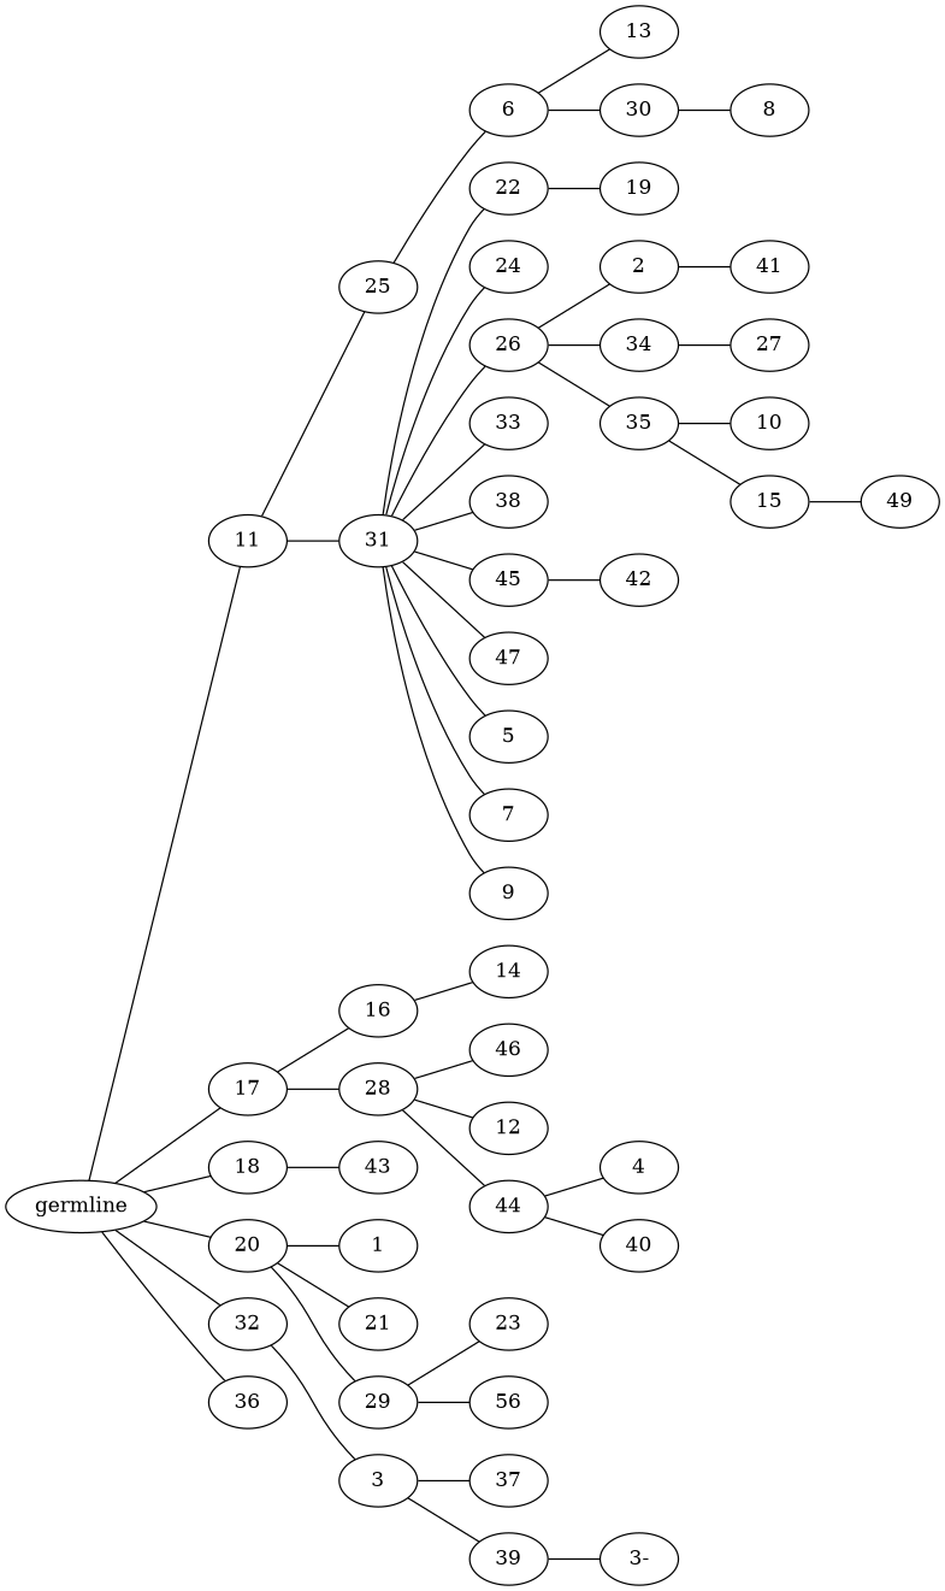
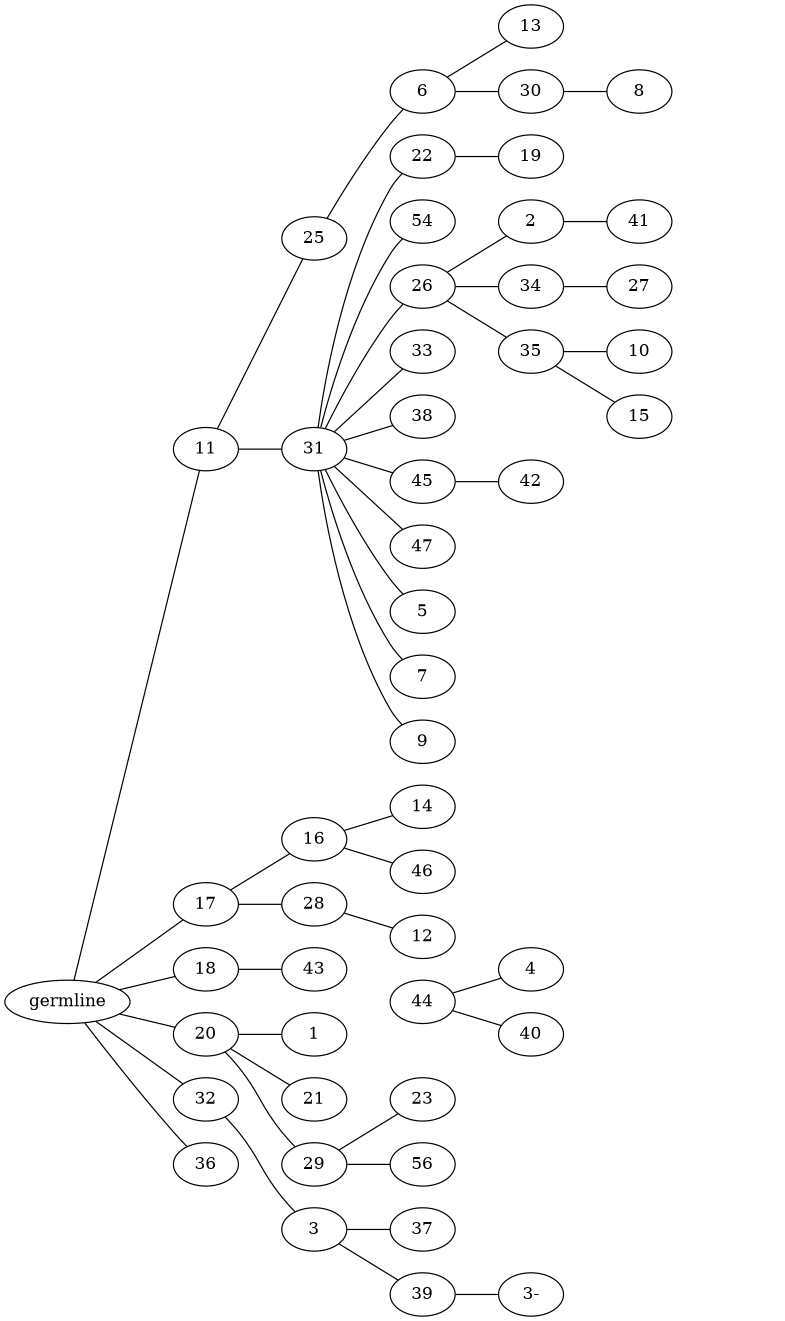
  graph {
    rankdir=LR
    n1 [label=germline]
    n2 [label=11]
    n3 [label=17]
    n4 [label=18]
    n5 [label=20]
    n6 [label=32]
    n7 [label=36]
    n8 [label=25]
    n9 [label=31]
    n10 [label=16]
    n11 [label=28]
    n12 [label=43]
    n13 [label=1]
    n14 [label=21]
    n15 [label=29]
    n16 [label=3]
    n17 [label=6]
    n18 [label=22]
-   n19 [label=24]
+   n19 [label=54]
    n20 [label=26]
    n21 [label=33]
    n22 [label=38]
    n23 [label=45]
    n24 [label=47]
    n25 [label=5]
    n26 [label=7]
    n27 [label=9]
    n28 [label=19]
    n29 [label=2]
    n30 [label=34]
    n31 [label=35]
    n32 [label=42]
    n33 [label=13]
    n34 [label=30]
    n35 [label=41]
    n36 [label=27]
    n37 [label=10]
    n38 [label=15]
-   n39 [label=49]
    n40 [label=8]
    n41 [label=14]
    n42 [label=46]
    n43 [label=12]
    n44 [label=44]
    n45 [label=4]
    n46 [label=40]
    n47 [label=23]
    n48 [label=56]
    n49 [label=37]
    n50 [label=39]
    n51 [label="3-"]
    n1 -- n2
    n1 -- n3
    n1 -- n4
    n1 -- n5
    n1 -- n6
    n1 -- n7
    n2 -- n8
    n2 -- n9
    n3 -- n10
    n3 -- n11
    n4 -- n12
    n5 -- n13
    n5 -- n14
    n5 -- n15
    n6 -- n16
    n8 -- n17
    n9 -- n18
    n9 -- n19
    n9 -- n20
    n9 -- n21
    n9 -- n22
    n9 -- n23
    n9 -- n24
    n9 -- n25
    n9 -- n26
    n9 -- n27
    n10 -- n41
-   n11 -- n42
+   n10 -- n42
    n11 -- n43
-   n11 -- n44
    n15 -- n47
    n15 -- n48
    n16 -- n49
    n16 -- n50
    n17 -- n33
    n17 -- n34
    n18 -- n28
    n20 -- n29
    n20 -- n30
    n20 -- n31
    n23 -- n32
    n29 -- n35
    n30 -- n36
    n31 -- n37
    n31 -- n38
    n34 -- n40
-   n38 -- n39
    n44 -- n45
    n44 -- n46
    n50 -- n51
  }
